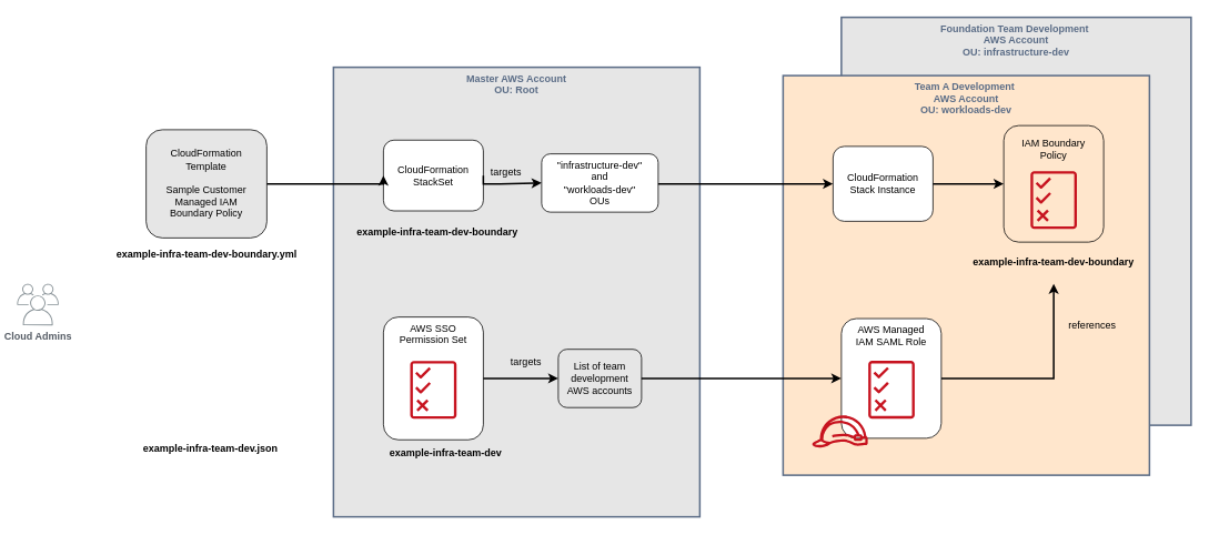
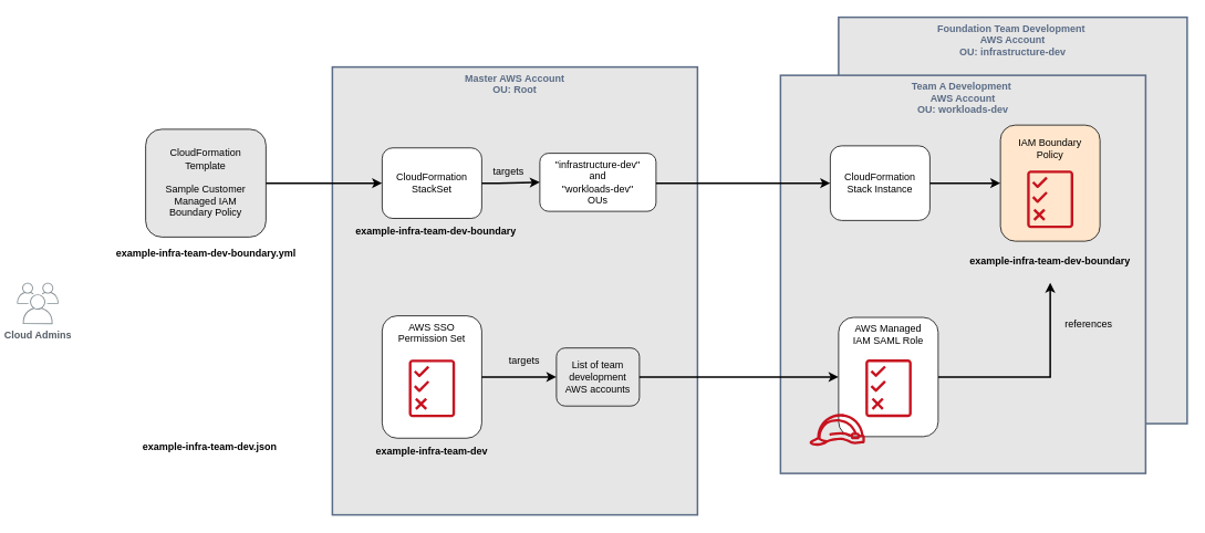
  <mxCell id="0" />
  <mxCell id="1" parent="0" />
  <mxCell id="2" value="Foundation Team Development &#10;AWS Account&#10;OU: infrastructure-dev" style="fillColor=#e6e6e6;strokeColor=#5A6C86;verticalAlign=top;fontStyle=1;fontColor=#5A6C86;strokeWidth=2;" parent="1" vertex="1"><mxGeometry x="1010" y="20" width="420" height="490" as="geometry" /></mxCell>
- <mxCell id="3" value="Team A Development &#10;AWS Account&#10;OU: workloads-dev" style="fillColor=#ffe6cc;strokeColor=#5A6C86;verticalAlign=top;fontStyle=1;fontColor=#5A6C86;strokeWidth=2;" parent="1" vertex="1"><mxGeometry x="940" y="90" width="440" height="480" as="geometry" /></mxCell>
+ <mxCell id="3" value="Team A Development &#10;AWS Account&#10;OU: workloads-dev" style="fillColor=#e6e6e6;strokeColor=#5A6C86;verticalAlign=top;fontStyle=1;fontColor=#5A6C86;strokeWidth=2;" parent="1" vertex="1"><mxGeometry x="940" y="90" width="440" height="480" as="geometry" /></mxCell>
  <mxCell id="4" value="Cloud Admins" style="outlineConnect=0;gradientColor=none;fontColor=#545B64;strokeColor=none;fillColor=#879196;dashed=0;verticalLabelPosition=bottom;verticalAlign=top;align=center;html=1;fontSize=12;fontStyle=1;aspect=fixed;shape=mxgraph.aws4.illustration_users;pointerEvents=1" parent="1" vertex="1"><mxGeometry x="20" y="340" width="50" height="50" as="geometry" /></mxCell>
  <mxCell id="5" value="Master AWS Account&#10;OU: Root" style="fillColor=#e6e6e6;strokeColor=#5A6C86;verticalAlign=top;fontStyle=1;fontColor=#5A6C86;strokeWidth=2;" parent="1" vertex="1"><mxGeometry x="400" y="80" width="440" height="540" as="geometry" /></mxCell>
  <mxCell id="6" value="AWS SSO&lt;br&gt;Permission Set" style="rounded=1;whiteSpace=wrap;html=1;verticalAlign=top;" parent="1" vertex="1"><mxGeometry x="460" y="380" width="120" height="147.5" as="geometry" /></mxCell>
  <mxCell id="7" value="example-infra-team-dev.json" style="text;html=1;strokeColor=none;fillColor=none;align=center;verticalAlign=middle;whiteSpace=wrap;rounded=0;fontStyle=1" parent="1" vertex="1"><mxGeometry x="160" y="527.5" width="185" height="20" as="geometry" /></mxCell>
  <mxCell id="8" value="example-infra-team-dev-boundary.yml" style="text;html=1;strokeColor=none;fillColor=none;align=center;verticalAlign=middle;whiteSpace=wrap;rounded=0;fontStyle=1" parent="1" vertex="1"><mxGeometry x="122.5" y="295" width="250" height="20" as="geometry" /></mxCell>
  <mxCell id="9" value="CloudFormation Template&lt;br&gt;&lt;br&gt;Sample Customer Managed IAM Boundary Policy" style="rounded=1;whiteSpace=wrap;html=1;spacing=10;fillColor=#e6e6e6;" parent="1" vertex="1"><mxGeometry x="175" y="155" width="145" height="130" as="geometry" /></mxCell>
- <mxCell id="10" value="CloudFormation StackSet" style="rounded=1;whiteSpace=wrap;html=1;" parent="1" vertex="1"><mxGeometry x="460" y="167.5" width="120" height="85" as="geometry" /></mxCell>
+ <mxCell id="10" value="CloudFormation StackSet" style="rounded=1;whiteSpace=wrap;html=1;" parent="1" vertex="1"><mxGeometry x="460" y="177.5" width="120" height="85" as="geometry" /></mxCell>
  <mxCell id="11" value="CloudFormation&lt;br&gt;Stack Instance" style="rounded=1;whiteSpace=wrap;html=1;" parent="1" vertex="1"><mxGeometry x="1000" y="175" width="120" height="90" as="geometry" /></mxCell>
  <mxCell id="12" value="&lt;div&gt;&quot;infrastructure-dev&quot;&lt;/div&gt;&lt;div&gt;and&lt;/div&gt;&lt;div&gt;&quot;workloads-dev&quot;&lt;/div&gt;&lt;div&gt;OUs&lt;/div&gt;" style="rounded=1;whiteSpace=wrap;html=1;" parent="1" vertex="1"><mxGeometry x="650" y="184" width="140" height="70" as="geometry" /></mxCell>
- <mxCell id="13" value="example-infra-team-dev" style="text;html=1;strokeColor=none;fillColor=none;align=center;verticalAlign=middle;whiteSpace=wrap;rounded=0;fontStyle=1" parent="1" vertex="1"><mxGeometry x="460" y="533.75" width="150" height="20" as="geometry" /></mxCell>
+ <mxCell id="13" value="example-infra-team-dev" style="text;html=1;strokeColor=none;fillColor=none;align=center;verticalAlign=middle;whiteSpace=wrap;rounded=0;fontStyle=1" parent="1" vertex="1"><mxGeometry x="445" y="533.75" width="150" height="20" as="geometry" /></mxCell>
  <mxCell id="14" value="example-infra-team-dev-boundary" style="text;html=1;strokeColor=none;fillColor=none;align=center;verticalAlign=middle;whiteSpace=wrap;rounded=0;fontStyle=1" parent="1" vertex="1"><mxGeometry x="400" y="267.5" width="250" height="20" as="geometry" /></mxCell>
  <mxCell id="15" value="List of team development AWS accounts" style="rounded=1;whiteSpace=wrap;html=1;fillColor=#e6e6e6;" parent="1" vertex="1"><mxGeometry x="670" y="418.75" width="100" height="70" as="geometry" /></mxCell>
  <mxCell id="16" style="edgeStyle=orthogonalEdgeStyle;rounded=0;orthogonalLoop=1;jettySize=auto;html=1;startArrow=none;startFill=0;strokeWidth=2;entryX=0;entryY=0.5;entryDx=0;entryDy=0;" parent="1" target="11" edge="1"><mxGeometry relative="1" as="geometry"><mxPoint x="790" y="220" as="sourcePoint" /><mxPoint x="1000" y="222" as="targetPoint" /><Array as="points"><mxPoint x="950" y="220" /><mxPoint x="950" y="220" /></Array></mxGeometry></mxCell>
  <mxCell id="17" style="edgeStyle=orthogonalEdgeStyle;rounded=0;orthogonalLoop=1;jettySize=auto;html=1;startArrow=none;startFill=0;strokeWidth=2;exitX=1;exitY=0.5;exitDx=0;exitDy=0;entryX=0;entryY=0.5;entryDx=0;entryDy=0;" parent="1" source="15" target="26" edge="1"><mxGeometry relative="1" as="geometry"><mxPoint x="759" y="473" as="sourcePoint" /><mxPoint x="1079" y="476" as="targetPoint" /><Array as="points" /></mxGeometry></mxCell>
  <mxCell id="18" style="edgeStyle=orthogonalEdgeStyle;rounded=0;orthogonalLoop=1;jettySize=auto;html=1;startArrow=none;startFill=0;strokeWidth=2;entryX=0;entryY=0.5;entryDx=0;entryDy=0;exitX=1;exitY=0.5;exitDx=0;exitDy=0;" parent="1" source="6" target="15" edge="1"><mxGeometry relative="1" as="geometry"><mxPoint x="620" y="476" as="sourcePoint" /><mxPoint x="1090" y="483" as="targetPoint" /><Array as="points"><mxPoint x="590" y="454" /><mxPoint x="590" y="454" /></Array></mxGeometry></mxCell>
  <mxCell id="19" value="targets" style="text;html=1;align=center;verticalAlign=middle;resizable=0;points=[];labelBackgroundColor=none;" parent="18" vertex="1" connectable="0"><mxGeometry x="0.022" y="11" relative="1" as="geometry"><mxPoint x="4.77" y="-9.01" as="offset" /></mxGeometry></mxCell>
  <mxCell id="20" style="edgeStyle=orthogonalEdgeStyle;rounded=0;orthogonalLoop=1;jettySize=auto;html=1;startArrow=none;startFill=0;strokeWidth=2;entryX=0;entryY=0.5;entryDx=0;entryDy=0;exitX=1;exitY=0.5;exitDx=0;exitDy=0;" parent="1" source="10" target="12" edge="1"><mxGeometry relative="1" as="geometry"><mxPoint x="600" y="223.16" as="sourcePoint" /><mxPoint x="650" y="223.41" as="targetPoint" /><Array as="points"><mxPoint x="600" y="220" /><mxPoint x="600" y="220" /></Array></mxGeometry></mxCell>
  <mxCell id="21" value="targets" style="text;html=1;align=center;verticalAlign=middle;resizable=0;points=[];labelBackgroundColor=none;" parent="20" vertex="1" connectable="0"><mxGeometry x="-0.074" y="1" relative="1" as="geometry"><mxPoint y="-13.33" as="offset" /></mxGeometry></mxCell>
  <mxCell id="22" style="edgeStyle=orthogonalEdgeStyle;rounded=0;orthogonalLoop=1;jettySize=auto;html=1;startArrow=none;startFill=0;strokeWidth=2;entryX=0;entryY=0.5;entryDx=0;entryDy=0;" parent="1" target="10" edge="1"><mxGeometry relative="1" as="geometry"><mxPoint x="320" y="220" as="sourcePoint" /><mxPoint x="390" y="222.75" as="targetPoint" /><Array as="points"><mxPoint x="320" y="220" /></Array></mxGeometry></mxCell>
  <mxCell id="23" style="edgeStyle=orthogonalEdgeStyle;rounded=0;orthogonalLoop=1;jettySize=auto;html=1;startArrow=none;startFill=0;strokeWidth=2;entryX=0;entryY=0.5;entryDx=0;entryDy=0;exitX=1;exitY=0.5;exitDx=0;exitDy=0;" parent="1" source="11" target="30" edge="1"><mxGeometry relative="1" as="geometry"><mxPoint x="1120" y="223" as="sourcePoint" /><mxPoint x="1205" y="219.667" as="targetPoint" /><Array as="points"><mxPoint x="1170" y="220" /><mxPoint x="1170" y="220" /></Array></mxGeometry></mxCell>
  <mxCell id="24" style="edgeStyle=orthogonalEdgeStyle;rounded=0;orthogonalLoop=1;jettySize=auto;html=1;startArrow=none;startFill=0;strokeWidth=2;" parent="1" source="26" edge="1"><mxGeometry relative="1" as="geometry"><mxPoint x="1130" y="477" as="sourcePoint" /><mxPoint x="1265" y="340" as="targetPoint" /><Array as="points"><mxPoint x="1265" y="454" /></Array></mxGeometry></mxCell>
  <mxCell id="25" value="references" style="text;html=1;align=center;verticalAlign=middle;resizable=0;points=[];labelBackgroundColor=none;" parent="24" vertex="1" connectable="0"><mxGeometry x="-0.191" y="55" relative="1" as="geometry"><mxPoint x="79.2" y="-9" as="offset" /></mxGeometry></mxCell>
  <mxCell id="26" value="AWS Managed&lt;br&gt;IAM SAML Role" style="rounded=1;whiteSpace=wrap;html=1;verticalAlign=top;" parent="1" vertex="1"><mxGeometry x="1010" y="381.875" width="120" height="143.75" as="geometry" /></mxCell>
  <mxCell id="27" value="" style="outlineConnect=0;fontColor=#232F3E;gradientColor=none;fillColor=#C7131F;strokeColor=none;dashed=0;verticalLabelPosition=bottom;verticalAlign=top;align=center;html=1;fontSize=12;fontStyle=0;aspect=fixed;pointerEvents=1;shape=mxgraph.aws4.role;labelBackgroundColor=#ffffff;shadow=0;" parent="1" vertex="1"><mxGeometry x="974.36" y="498.32" width="68" height="38.36" as="geometry" /></mxCell>
  <mxCell id="28" value="" style="outlineConnect=0;fontColor=#232F3E;gradientColor=none;fillColor=#C7131F;strokeColor=none;dashed=0;verticalLabelPosition=bottom;verticalAlign=top;align=center;html=1;fontSize=12;fontStyle=0;aspect=fixed;pointerEvents=1;shape=mxgraph.aws4.permissions;" parent="1" vertex="1"><mxGeometry x="1042.36" y="432.38" width="55.64" height="70" as="geometry" /></mxCell>
  <mxCell id="29" value="" style="outlineConnect=0;fontColor=#232F3E;gradientColor=none;fillColor=#C7131F;strokeColor=none;dashed=0;verticalLabelPosition=bottom;verticalAlign=top;align=center;html=1;fontSize=12;fontStyle=0;aspect=fixed;pointerEvents=1;shape=mxgraph.aws4.permissions;" parent="1" vertex="1"><mxGeometry x="492.18" y="432.5" width="55.64" height="70" as="geometry" /></mxCell>
  <mxCell id="30" value="IAM Boundary Policy" style="rounded=1;whiteSpace=wrap;html=1;verticalAlign=top;spacing=10;fillColor=#ffe6cc;" parent="1" vertex="1"><mxGeometry x="1205" y="150" width="120" height="140" as="geometry" /></mxCell>
  <mxCell id="31" value="example-infra-team-dev-boundary" style="text;html=1;strokeColor=none;fillColor=none;align=center;verticalAlign=middle;whiteSpace=wrap;rounded=0;fontStyle=1" parent="1" vertex="1"><mxGeometry x="1140" y="304" width="250" height="20" as="geometry" /></mxCell>
  <mxCell id="32" value="" style="outlineConnect=0;fontColor=#232F3E;gradientColor=none;fillColor=#C7131F;strokeColor=none;dashed=0;verticalLabelPosition=bottom;verticalAlign=top;align=center;html=1;fontSize=12;fontStyle=0;aspect=fixed;pointerEvents=1;shape=mxgraph.aws4.permissions;" parent="1" vertex="1"><mxGeometry x="1237.18" y="204.5" width="55.64" height="70" as="geometry" /></mxCell>
